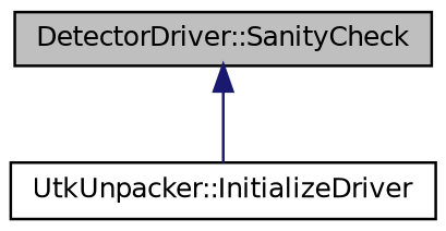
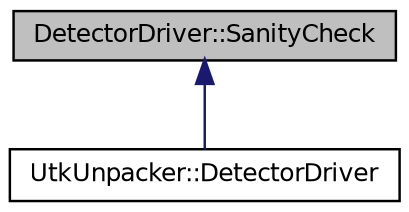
  digraph {
    rankdir=TB
    node [color=black fontname=Helvetica fontsize=10 shape=record style=filled]
    n1 [fillcolor=grey75 fontcolor=black height=0.2 label="DetectorDriver::SanityCheck" width=0.4]
-   n2 [fillcolor=white height=0.2 label="UtkUnpacker::InitializeDriver" width=0.4]
+   n2 [fillcolor=white height=0.2 label="UtkUnpacker::DetectorDriver" width=0.4]
    n1 -> n2 [color=midnightblue dir=back fontname=Helvetica fontsize=10 labelfontname=Helvetica labelfontsize=10 style=solid]
  }
